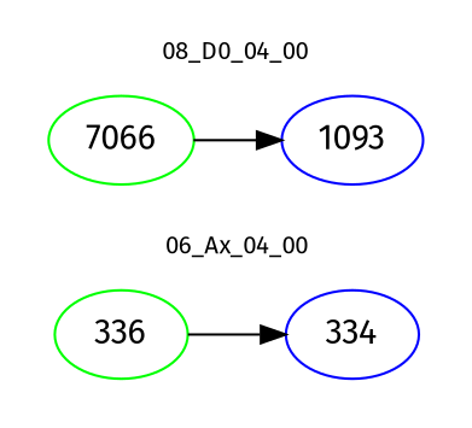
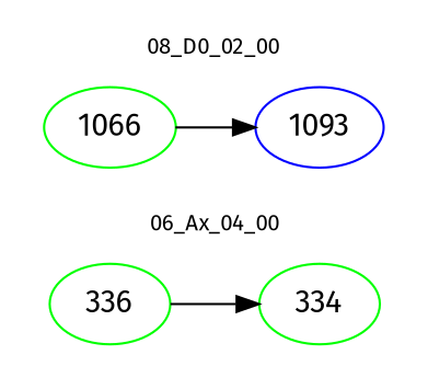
  digraph {
    fontname="Fira Sans"
    rankdir=LR
    node [color=green fontname="Fira Sans"]
    edge [color=black fontname="Fira Sans"]
    n1 [label=336]
-   n2 [color=blue label=334]
-   n3 [label=7066]
+   n2 [label=334]
+   n3 [label=1066]
    n4 [color=blue label=1093]
    subgraph cluster_1 {
      color=white
      fontsize=10
      label="06_Ax_04_00"
      n1
      n2
    }
    subgraph cluster_2 {
      color=white
      fontsize=10
-     label="08_D0_04_00"
+     label="08_D0_02_00"
      n3
      n4
    }
    n1 -> n2
    n3 -> n4
  }
